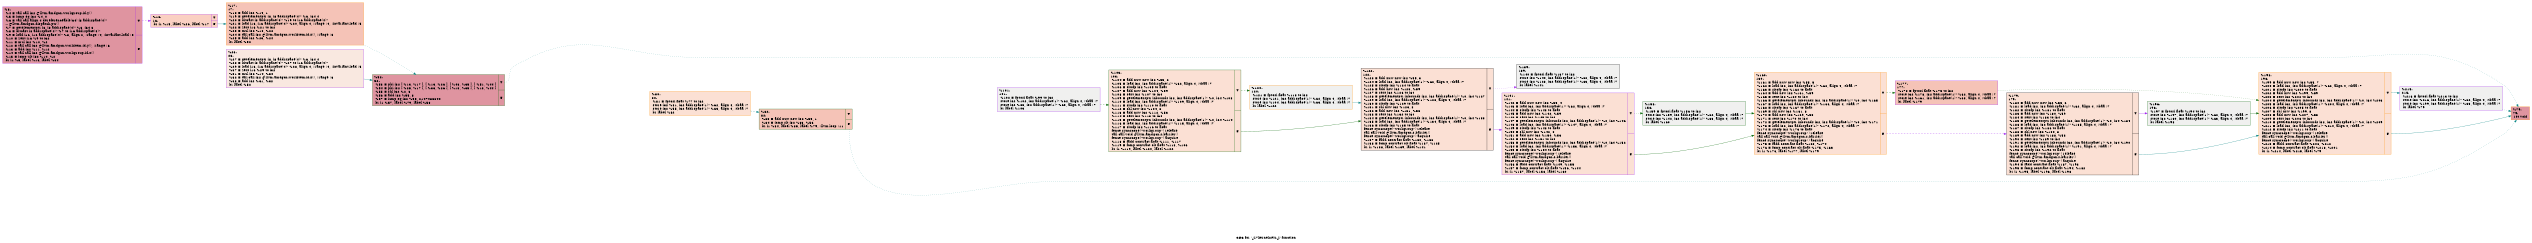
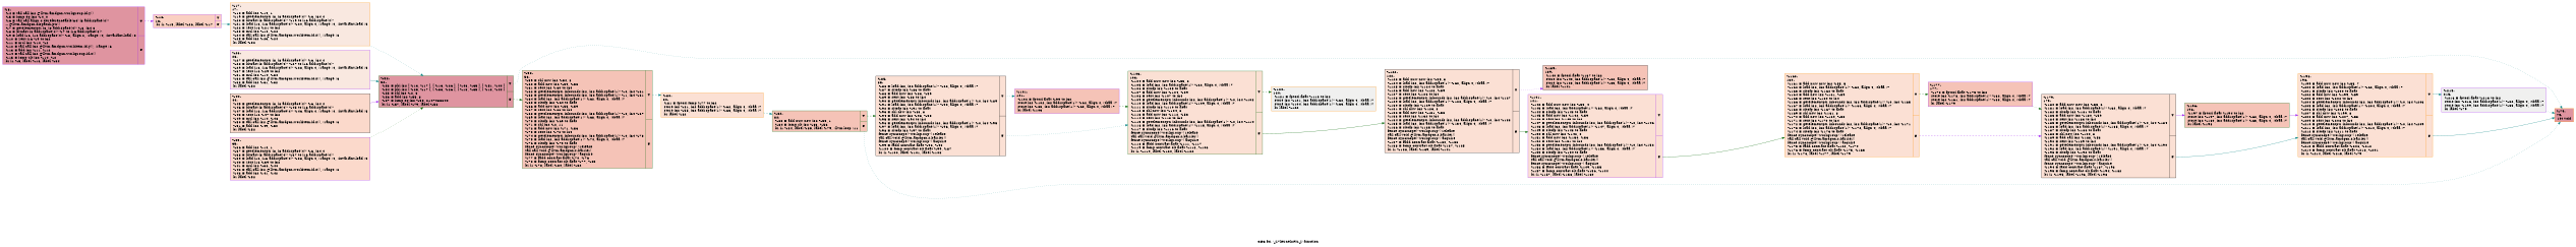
  digraph {
    label="CFG for '_Z7kernel2PiS_i' function"
    rankdir=LR
    node [color=purple fillcolor="#f7b99e70" shape=record style=filled]
    edge [color=teal style=solid tailport=s0]
    n1 [fillcolor="#b70d2870" label="{%3:\l  %4 = tail call i32 @llvm.amdgcn.workgroup.id.y()\l  %5 = icmp eq i32 %4, 0\l  %6 = tail call align 4 dereferenceable(64) i8 addrspace(4)*\l... @llvm.amdgcn.dispatch.ptr()\l  %7 = getelementptr i8, i8 addrspace(4)* %6, i64 6\l  %8 = bitcast i8 addrspace(4)* %7 to i16 addrspace(4)*\l  %9 = load i16, i16 addrspace(4)* %8, align 2, !range !4, !invariant.load !5\l  %10 = zext i16 %9 to i32\l  %11 = mul i32 %10, %2\l  %12 = tail call i32 @llvm.amdgcn.workitem.id.y(), !range !6\l  %13 = add i32 %11, %12\l  %14 = tail call i32 @llvm.amdgcn.workgroup.id.x()\l  %15 = icmp ult i32 %14, %2\l  br i1 %5, label %16, label %34\l|{<s0>T|<s1>F}}"]
    n2 [fillcolor="#f3947570" label="{%16:\l16:                                               \l  br i1 %15, label %26, label %17\l|{<s0>T|<s1>F}}"]
-   n3 [color=darkorange fillcolor="#e8765c70" label="{%17:\l17:                                               \l  %18 = add i32 %14, 1\l  %19 = getelementptr i8, i8 addrspace(4)* %6, i64 4\l  %20 = bitcast i8 addrspace(4)* %19 to i16 addrspace(4)*\l  %21 = load i16, i16 addrspace(4)* %20, align 4, !range !4, !invariant.load !5\l  %22 = zext i16 %21 to i32\l  %23 = mul i32 %18, %22\l  %24 = tail call i32 @llvm.amdgcn.workitem.id.x(), !range !6\l  %25 = add i32 %23, %24\l  br label %52\l}"]
+   n3 [color=darkorange fillcolor="#f1ccb870" label="{%17:\l17:                                               \l  %18 = add i32 %14, 1\l  %19 = getelementptr i8, i8 addrspace(4)* %6, i64 4\l  %20 = bitcast i8 addrspace(4)* %19 to i16 addrspace(4)*\l  %21 = load i16, i16 addrspace(4)* %20, align 4, !range !4, !invariant.load !5\l  %22 = zext i16 %21 to i32\l  %23 = mul i32 %18, %22\l  %24 = tail call i32 @llvm.amdgcn.workitem.id.x(), !range !6\l  %25 = add i32 %23, %24\l  br label %52\l}"]
    n4 [fillcolor="#f1ccb870" label="{%26:\l26:                                               \l  %27 = getelementptr i8, i8 addrspace(4)* %6, i64 4\l  %28 = bitcast i8 addrspace(4)* %27 to i16 addrspace(4)*\l  %29 = load i16, i16 addrspace(4)* %28, align 4, !range !4, !invariant.load !5\l  %37 = zext i16 %29 to i32\l  %31 = mul i32 %14, %30\l  %32 = tail call i32 @llvm.amdgcn.workitem.id.x(), !range !6\l  %33 = add i32 %31, %32\l  br label %52\l}"]
    n5 [color=darkgreen fillcolor="#b70d2870" label="{%52:\l52:                                               \l  %53 = phi i32 [ %13, %17 ], [ %13, %26 ], [ %43, %35 ], [ %51, %44 ]\l  %54 = phi i32 [ %25, %17 ], [ %33, %26 ], [ %13, %35 ], [ %13, %44 ]\l  %55 = shl i32 %2, 3\l  %56 = add i32 %55, 8\l  %57 = icmp eq i32 %55, 2147483640\l  br i1 %57, label %79, label %58\l|{<s0>T|<s1>F}}"]
+   n6 [color=black fillcolor="#f7a88970" label="{%44:\l44:                                               \l  %45 = getelementptr i8, i8 addrspace(4)* %6, i64 4\l  %46 = bitcast i8 addrspace(4)* %45 to i16 addrspace(4)*\l  %47 = load i16, i16 addrspace(4)* %46, align 4, !range !4, !invariant.load !5\l  %48 = zext i16 %47 to i32\l  %49 = mul i32 %14, %48\l  %50 = tail call i32 @llvm.amdgcn.workitem.id.x(), !range !6\l  %51 = add i32 %49, %50\l  br label %52\l}"]
+   n7 [fillcolor="#f7a88970" label="{%35:\l35:                                               \l  %36 = add i32 %14, 1\l  %37 = getelementptr i8, i8 addrspace(4)* %6, i64 4\l  %38 = bitcast i8 addrspace(4)* %37 to i16 addrspace(4)*\l  %39 = load i16, i16 addrspace(4)* %38, align 4, !range !4, !invariant.load !5\l  %40 = zext i16 %39 to i32\l  %41 = mul i32 %36, %40\l  %42 = tail call i32 @llvm.amdgcn.workitem.id.x(), !range !6\l  %43 = add i32 %41, %42\l  br label %52\l}"]
    n8 [color=darkorange fillcolor="#b70d2870" label="{%79:\l79:                                               \l  ret void\l}"]
-   n10 [color=darkorange label="{%80:\l80:                                               \l  %81 = fptosi float %77 to i32\l  store i32 %81, i32 addrspace(1)* %62, align 4, !tbaa !7\l  store i32 %55, i32 addrspace(1)* %63, align 4, !tbaa !7\l  br label %82\l}"]
+   n9 [color=darkgreen fillcolor="#e8765c70" label="{%58:\l58:                                               \l  %59 = shl nsw i32 %54, 8\l  %60 = add nsw i32 %59, %53\l  %61 = sext i32 %60 to i64\l  %62 = getelementptr inbounds i32, i32 addrspace(1)* %0, i64 %61\l  %63 = getelementptr inbounds i32, i32 addrspace(1)* %1, i64 %61\l  %64 = load i32, i32 addrspace(1)* %62, align 4, !tbaa !7\l  %65 = sitofp i32 %64 to float\l  %66 = add nsw i32 %55, %59\l  %67 = sext i32 %66 to i64\l  %68 = getelementptr inbounds i32, i32 addrspace(1)* %0, i64 %67\l  %69 = load i32, i32 addrspace(1)* %68, align 4, !tbaa !7\l  %70 = sitofp i32 %69 to float\l  %71 = shl i32 %2, 11\l  %72 = add nsw i32 %71, %53\l  %73 = sext i32 %72 to i64\l  %74 = getelementptr inbounds i32, i32 addrspace(1)* %0, i64 %73\l  %75 = load i32, i32 addrspace(1)* %74, align 4, !tbaa !7\l  %76 = sitofp i32 %75 to float\l  fence syncscope(\"workgroup\") release\l  tail call void @llvm.amdgcn.s.barrier()\l  fence syncscope(\"workgroup\") acquire\l  %77 = fadd contract float %70, %76\l  %78 = fcmp contract olt float %77, %65\l  br i1 %78, label %80, label %82\l|{<s0>T|<s1>F}}"]
+   n10 [color=darkorange label="{%80:\l80:                                               \l  %81 = fptosi fcmp %77 to i32\l  store i32 %81, i32 addrspace(1)* %62, align 4, !tbaa !7\l  store i32 %55, i32 addrspace(1)* %63, align 4, !tbaa !7\l  br label %82\l}"]
    n11 [color=darkgreen fillcolor="#e8765c70" label="{%82:\l82:                                               \l  %83 = add nuw nsw i32 %55, 1\l  %84 = icmp slt i32 %83, %56\l  br i1 %84, label %85, label %79, !llvm.loop !11\l|{<s0>T|<s1>F}}"]
-   n13 [fillcolor="#dedcdb70" label="{%101:\l101:                                              \l  %102 = fptosi float %99 to i32\l  store i32 %102, i32 addrspace(1)* %62, align 4, !tbaa !7\l  store i32 %83, i32 addrspace(1)* %63, align 4, !tbaa !7\l  br label %103\l}"]
+   n12 [color=black label="{%85:\l85:                                               \l  %86 = load i32, i32 addrspace(1)* %62, align 4, !tbaa !7\l  %87 = sitofp i32 %86 to float\l  %88 = add nsw i32 %83, %59\l  %89 = sext i32 %88 to i64\l  %90 = getelementptr inbounds i32, i32 addrspace(1)* %0, i64 %89\l  %91 = load i32, i32 addrspace(1)* %90, align 4, !tbaa !7\l  %92 = sitofp i32 %91 to float\l  %93 = shl nsw i32 %83, 8\l  %94 = add nsw i32 %93, %53\l  %95 = sext i32 %94 to i64\l  %96 = getelementptr inbounds i32, i32 addrspace(1)* %0, i64 %95\l  %97 = load i32, i32 addrspace(1)* %96, align 4, !tbaa !7\l  %98 = sitofp i32 %97 to float\l  fence syncscope(\"workgroup\") release\l  tail call void @llvm.amdgcn.s.barrier()\l  fence syncscope(\"workgroup\") acquire\l  %99 = fadd contract float %92, %98\l  %100 = fcmp contract olt float %99, %87\l  br i1 %100, label %101, label %103\l|{<s0>T|<s1>F}}"]
+   n13 [fillcolor="#e8765c70" label="{%101:\l101:                                              \l  %102 = fptosi float %99 to i32\l  store i32 %102, i32 addrspace(1)* %62, align 4, !tbaa !7\l  store i32 %83, i32 addrspace(1)* %63, align 4, !tbaa !7\l  br label %103\l}"]
    n14 [color=darkgreen label="{%103:\l103:                                              \l  %104 = add nuw nsw i32 %55, 2\l  %105 = load i32, i32 addrspace(1)* %62, align 4, !tbaa !7\l  %106 = sitofp i32 %105 to float\l  %107 = add nsw i32 %104, %59\l  %108 = sext i32 %107 to i64\l  %109 = getelementptr inbounds i32, i32 addrspace(1)* %0, i64 %108\l  %110 = load i32, i32 addrspace(1)* %109, align 4, !tbaa !7\l  %111 = sitofp i32 %110 to float\l  %112 = shl nsw i32 %104, 8\l  %113 = add nsw i32 %112, %53\l  %114 = sext i32 %113 to i64\l  %115 = getelementptr inbounds i32, i32 addrspace(1)* %0, i64 %114\l  %116 = load i32, i32 addrspace(1)* %115, align 4, !tbaa !7\l  %117 = sitofp i32 %116 to float\l  fence syncscope(\"workgroup\") release\l  tail call void @llvm.amdgcn.s.barrier()\l  fence syncscope(\"workgroup\") acquire\l  %118 = fadd contract float %111, %117\l  %119 = fcmp contract olt float %118, %106\l  br i1 %119, label %120, label %122\l|{<s0>T|<s1>F}}"]
    n15 [color=darkorange fillcolor="#dedcdb70" label="{%120:\l120:                                              \l  %121 = fptosi float %118 to i32\l  store i32 %121, i32 addrspace(1)* %62, align 4, !tbaa !7\l  store i32 %104, i32 addrspace(1)* %63, align 4, !tbaa !7\l  br label %122\l}"]
    n16 [color=black label="{%122:\l122:                                              \l  %123 = add nuw nsw i32 %55, 3\l  %124 = load i32, i32 addrspace(1)* %62, align 4, !tbaa !7\l  %125 = sitofp i32 %124 to float\l  %126 = add nsw i32 %123, %59\l  %127 = sext i32 %126 to i64\l  %128 = getelementptr inbounds i32, i32 addrspace(1)* %0, i64 %127\l  %129 = load i32, i32 addrspace(1)* %128, align 4, !tbaa !7\l  %130 = sitofp i32 %129 to float\l  %131 = shl nsw i32 %123, 8\l  %132 = add nsw i32 %131, %53\l  %133 = sext i32 %132 to i64\l  %134 = getelementptr inbounds i32, i32 addrspace(1)* %0, i64 %133\l  %135 = load i32, i32 addrspace(1)* %134, align 4, !tbaa !7\l  %136 = sitofp i32 %135 to float\l  fence syncscope(\"workgroup\") release\l  tail call void @llvm.amdgcn.s.barrier()\l  fence syncscope(\"workgroup\") acquire\l  %137 = fadd contract float %130, %136\l  %138 = fcmp contract olt float %137, %125\l  br i1 %138, label %139, label %141\l|{<s0>T|<s1>F}}"]
-   n17 [color=black fillcolor="#dedcdb70" label="{%139:\l139:                                              \l  %140 = fptosi float %137 to i32\l  store i32 %140, i32 addrspace(1)* %62, align 4, !tbaa !7\l  store i32 %123, i32 addrspace(1)* %63, align 4, !tbaa !7\l  br label %141\l}"]
+   n17 [color=black fillcolor="#e8765c70" label="{%139:\l139:                                              \l  %140 = fptosi float %137 to i32\l  store i32 %140, i32 addrspace(1)* %62, align 4, !tbaa !7\l  store i32 %123, i32 addrspace(1)* %63, align 4, !tbaa !7\l  br label %141\l}"]
    n18 [label="{%141:\l141:                                              \l  %142 = add nuw nsw i32 %55, 4\l  %143 = load i32, i32 addrspace(1)* %62, align 4, !tbaa !7\l  %144 = sitofp i32 %143 to float\l  %145 = add nsw i32 %142, %59\l  %146 = sext i32 %145 to i64\l  %147 = getelementptr inbounds i32, i32 addrspace(1)* %0, i64 %146\l  %148 = load i32, i32 addrspace(1)* %147, align 4, !tbaa !7\l  %149 = sitofp i32 %148 to float\l  %150 = shl nsw i32 %142, 8\l  %151 = add nsw i32 %150, %53\l  %152 = sext i32 %151 to i64\l  %153 = getelementptr inbounds i32, i32 addrspace(1)* %0, i64 %152\l  %154 = load i32, i32 addrspace(1)* %153, align 4, !tbaa !7\l  %155 = sitofp i32 %154 to float\l  fence syncscope(\"workgroup\") release\l  tail call void @llvm.amdgcn.s.barrier()\l  fence syncscope(\"workgroup\") acquire\l  %156 = fadd contract float %149, %155\l  %157 = fcmp contract olt float %156, %144\l  br i1 %157, label %158, label %160\l|{<s0>T|<s1>F}}"]
-   n19 [color=darkgreen fillcolor="#dedcdb70" label="{%158:\l158:                                              \l  %159 = fptosi float %156 to i32\l  store i32 %159, i32 addrspace(1)* %62, align 4, !tbaa !7\l  store i32 %142, i32 addrspace(1)* %63, align 4, !tbaa !7\l  br label %160\l}"]
    n20 [color=darkorange label="{%160:\l160:                                              \l  %161 = add nuw nsw i32 %55, 5\l  %162 = load i32, i32 addrspace(1)* %62, align 4, !tbaa !7\l  %163 = sitofp i32 %162 to float\l  %164 = add nsw i32 %161, %59\l  %165 = sext i32 %164 to i64\l  %166 = getelementptr inbounds i32, i32 addrspace(1)* %0, i64 %165\l  %167 = load i32, i32 addrspace(1)* %166, align 4, !tbaa !7\l  %168 = sitofp i32 %167 to float\l  %169 = shl nsw i32 %161, 8\l  %170 = add nsw i32 %169, %53\l  %171 = sext i32 %170 to i64\l  %172 = getelementptr inbounds i32, i32 addrspace(1)* %0, i64 %171\l  %173 = load i32, i32 addrspace(1)* %172, align 4, !tbaa !7\l  %174 = sitofp i32 %173 to float\l  fence syncscope(\"workgroup\") release\l  tail call void @llvm.amdgcn.s.barrier()\l  fence syncscope(\"workgroup\") acquire\l  %175 = fadd contract float %168, %174\l  %176 = fcmp contract olt float %175, %163\l  br i1 %176, label %177, label %179\l|{<s0>T|<s1>F}}"]
    n21 [fillcolor="#e8765c70" label="{%177:\l177:                                              \l  %178 = fptosi float %175 to i32\l  store i32 %178, i32 addrspace(1)* %62, align 4, !tbaa !7\l  store i32 %161, i32 addrspace(1)* %63, align 4, !tbaa !7\l  br label %179\l}"]
-   n22 [color=black label="{%179:\l179:                                              \l  %180 = add nuw nsw i32 %55, 6\l  %181 = load i32, i32 addrspace(1)* %62, align 4, !tbaa !7\l  %182 = sitofp i32 %181 to float\l  %183 = add nsw i32 %180, %59\l  %184 = sext i32 %183 to i64\l  %185 = getelementptr inbounds i32, i32 addrspace(1)* %0, i64 %184\l  %186 = load i32, i32 addrspace(1)* %185, align 4, !tbaa !7\l  %187 = sitofp i32 %186 to float\l  %188 = shl nsw i32 %180, 8\l  %189 = add nsw i32 %188, %53\l  %190 = sext i32 %189 to i64\l  %191 = getelementptr inbounds i32, i32 addrspace(1)* %0, i64 %190\l  %192 = load i32, i32 addrspace(1)* %191, align 4, !tbaa !7\l  %193 = sitofp i32 %192 to float\l  fence syncscope(\"workgroup\") release\l  tail call void @llvm.amdgcn.s.barrier()\l  fence syncscope(\"workgroup\") acquire\l  %194 = fadd contract float %187, %193\l  %195 = fcmp contract olt float %194, %182\l  br i1 %195, label %196, label %198\l|{<s0>T|<s1>F}}"]
-   n23 [color=darkgreen fillcolor="#dedcdb70" label="{%196:\l196:                                              \l  %197 = fptosi float %194 to i32\l  store i32 %197, i32 addrspace(1)* %62, align 4, !tbaa !7\l  store i32 %180, i32 addrspace(1)* %63, align 4, !tbaa !7\l  br label %198\l}"]
+   n22 [color=black label="{%179:\l179:                                              \l  %180 = add nuw nsw i32 %55, 6\l  %181 = load i32, i32 addrspace(1)* %62, align 4, !tbaa !7\l  %182 = sitofp i32 %181 to float\l  %183 = add nsw i32 %180, %59\l  %184 = sext i32 %183 to i64\l  %185 = getelementptr inbounds i32, i32 addrspace(1)* %0, i64 %184\l  %186 = load i32, i32 addrspace(1)* %185, align 4, !tbaa !7\l  %187 = sitofp i32 %186 to float\l  %188 = shl nsw i32 %180, 8\l  %189 = add call i32 %188, %53\l  %190 = sext i32 %189 to i64\l  %191 = getelementptr inbounds i32, i32 addrspace(1)* %0, i64 %190\l  %192 = load i32, i32 addrspace(1)* %191, align 4, !tbaa !7\l  %193 = sitofp i32 %192 to float\l  fence syncscope(\"workgroup\") release\l  tail call void @llvm.amdgcn.s.barrier()\l  fence syncscope(\"workgroup\") acquire\l  %194 = fadd contract float %187, %193\l  %195 = fcmp contract olt float %194, %182\l  br i1 %195, label %196, label %198\l|{<s0>T|<s1>F}}"]
+   n23 [color=darkgreen fillcolor="#e8765c70" label="{%196:\l196:                                              \l  %197 = fptosi float %194 to i32\l  store i32 %197, i32 addrspace(1)* %62, align 4, !tbaa !7\l  store i32 %180, i32 addrspace(1)* %63, align 4, !tbaa !7\l  br label %198\l}"]
    n24 [color=darkorange label="{%198:\l198:                                              \l  %199 = add nuw nsw i32 %55, 7\l  %200 = load i32, i32 addrspace(1)* %62, align 4, !tbaa !7\l  %201 = sitofp i32 %200 to float\l  %202 = add nsw i32 %199, %59\l  %203 = sext i32 %202 to i64\l  %204 = getelementptr inbounds i32, i32 addrspace(1)* %0, i64 %203\l  %205 = load i32, i32 addrspace(1)* %204, align 4, !tbaa !7\l  %206 = sitofp i32 %205 to float\l  %207 = shl nsw i32 %199, 8\l  %208 = add nsw i32 %207, %53\l  %209 = sext i32 %208 to i64\l  %210 = getelementptr inbounds i32, i32 addrspace(1)* %0, i64 %209\l  %211 = load i32, i32 addrspace(1)* %210, align 4, !tbaa !7\l  %212 = sitofp i32 %211 to float\l  fence syncscope(\"workgroup\") release\l  tail call void @llvm.amdgcn.s.barrier()\l  fence syncscope(\"workgroup\") acquire\l  %213 = fadd contract float %206, %212\l  %214 = fcmp contract olt float %213, %201\l  br i1 %214, label %215, label %79\l|{<s0>T|<s1>F}}"]
    n25 [fillcolor="#dedcdb70" label="{%215:\l215:                                              \l  %216 = fptosi float %213 to i32\l  store i32 %216, i32 addrspace(1)* %62, align 4, !tbaa !7\l  store i32 %199, i32 addrspace(1)* %63, align 4, !tbaa !7\l  br label %79\l}"]
    n1 -> n2 [color=purple style=dashed]
    n2 -> n3 [tailport=s1]
    n3 -> n5 [style=dotted]
    n4 -> n5
    n5 -> n8 [style=dotted]
+   n5 -> n9 [color=darkgreen style=dashed tailport=s1]
+   n6 -> n5 [color=purple]
+   n7 -> n5 [color=darkgreen style=dotted]
+   n9 -> n10 [style=dashed]
    n10 -> n11 [style=dashed]
    n11 -> n8 [style=dotted tailport=s1]
+   n11 -> n12 [color=darkgreen style=dashed]
+   n12 -> n13 [style=dotted]
+   n12 -> n14 [style=dotted tailport=s1]
    n13 -> n14 [color=darkgreen style=dashed]
    n14 -> n15 [color=darkgreen style=dashed]
    n14 -> n16 [color=darkgreen tailport=s1]
-   n15 -> n16
    n16 -> n17 [color=purple style=dotted]
-   n16 -> n18 [color=purple tailport=s1]
-   n18 -> n19 [color=darkgreen style=dotted]
+   n16 -> n18 [color=darkgreen tailport=s1]
    n18 -> n20 [color=darkgreen tailport=s1]
-   n19 -> n20 [color=darkgreen]
    n20 -> n21 [color=darkgreen style=dashed]
    n20 -> n22 [color=purple style=dashed tailport=s1]
-   n21 -> n24 [color=darkgreen style=dotted]
+   n21 -> n22 [color=darkgreen style=dotted]
    n22 -> n23 [color=purple]
    n22 -> n24 [tailport=s1]
-   n23 -> n24 [color=darkgreen]
+   n23 -> n24 [color=purple]
    n24 -> n8 [tailport=s1]
    n24 -> n25
    n25 -> n8 [style=dotted]
  }
